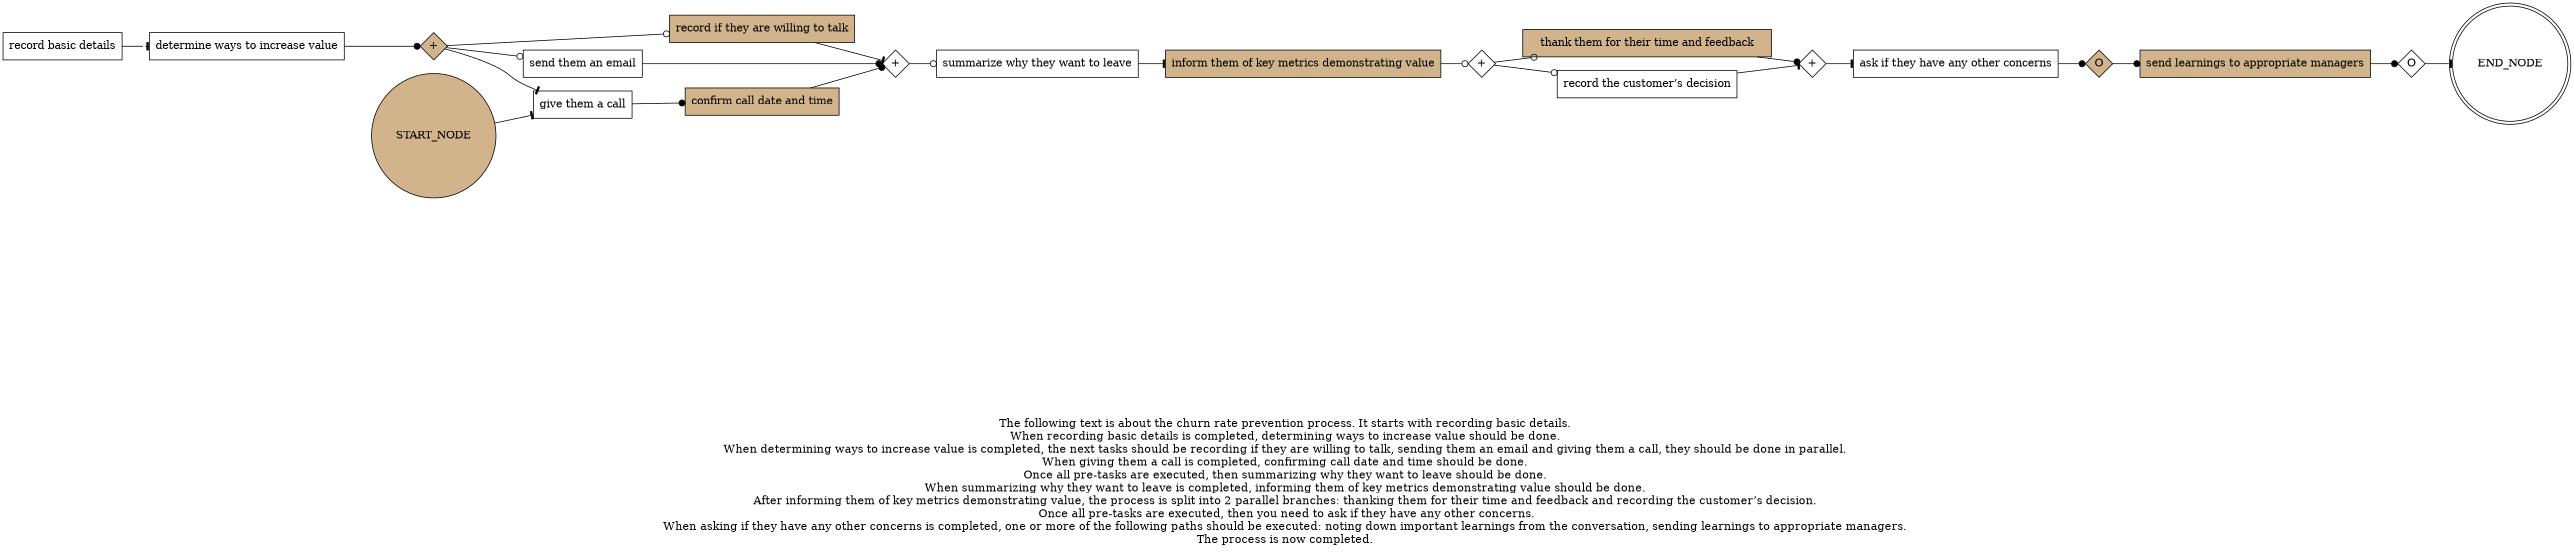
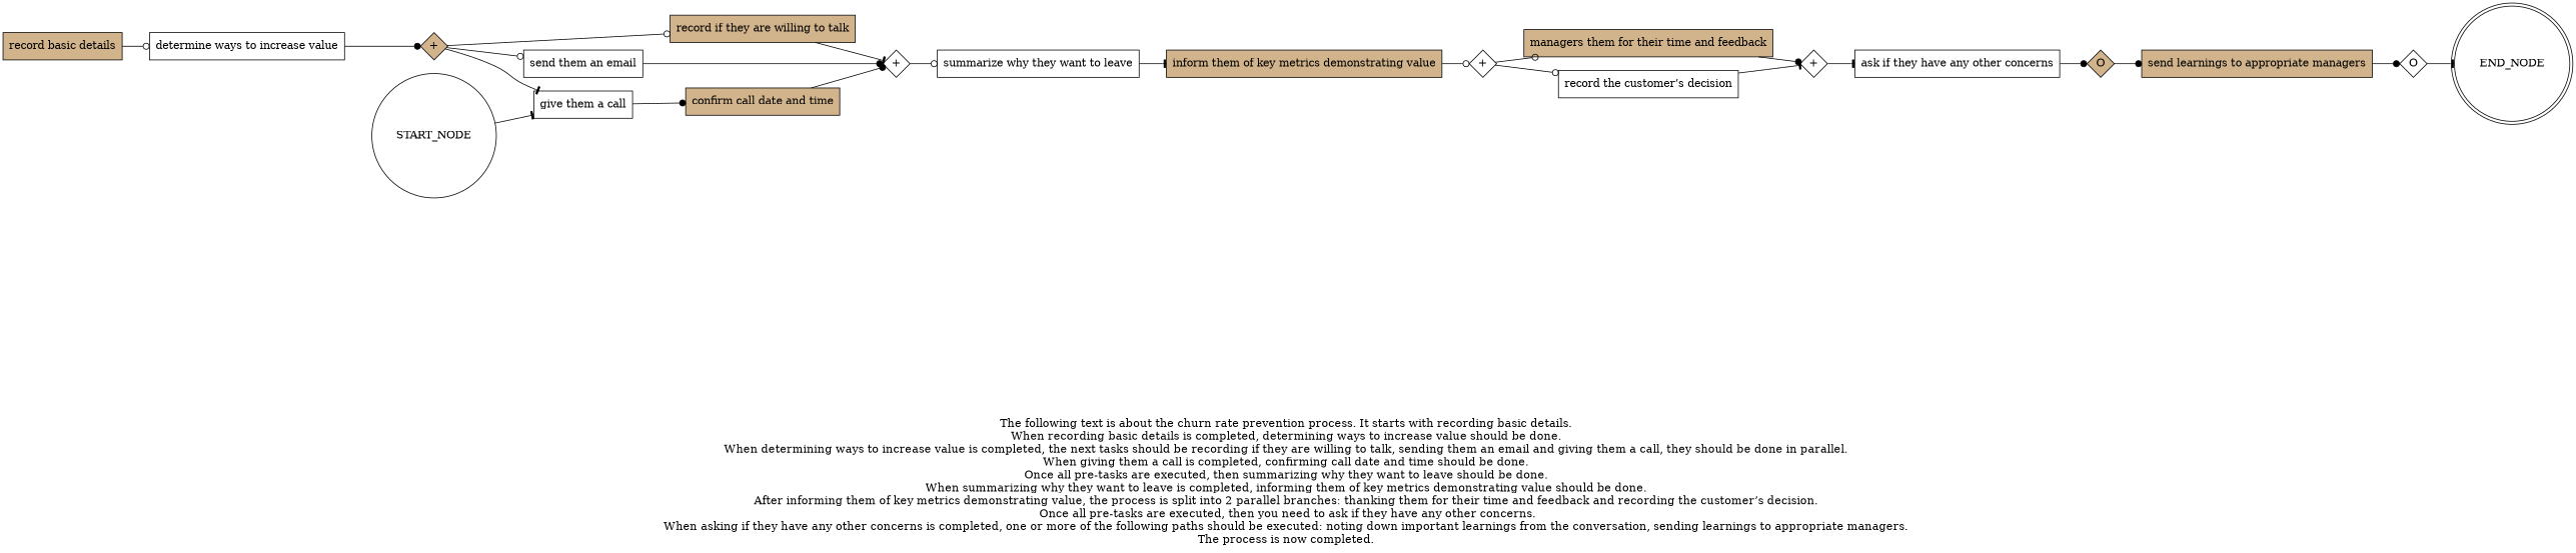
  digraph {
    fontsize=15
    label="\n\n\nThe following text is about the churn rate prevention process. It starts with recording basic details. \nWhen recording basic details is completed, determining ways to increase value should be done. \nWhen determining ways to increase value is completed, the next tasks should be recording if they are willing to talk, sending them an email and giving them a call, they should be done in parallel. \nWhen giving them a call is completed, confirming call date and time should be done. \nOnce all pre-tasks are executed, then summarizing why they want to leave should be done. \nWhen summarizing why they want to leave is completed, informing them of key metrics demonstrating value should be done. \nAfter informing them of key metrics demonstrating value, the process is split into 2 parallel branches: thanking them for their time and feedback and recording the customer’s decision. \nOnce all pre-tasks are executed, then you need to ask if they have any other concerns.\nWhen asking if they have any other concerns is completed, one or more of the following paths should be executed: noting down important learnings from the conversation, sending learnings to appropriate managers. \nThe process is now completed. \n"
    rankdir=LR
    node [fillcolor=white shape=box style=filled]
    edge [arrowhead=dot]
-   "record basic details"
+   "record basic details" [fillcolor=tan]
    "determine ways to increase value"
    n3 [fillcolor=tan fixedsize=true label="+" shape=diamond width=0.5]
    "record if they are willing to talk" [fillcolor=tan]
    "send them an email"
    "give them a call"
    n7 [fixedsize=true label="+" shape=diamond width=0.5]
    "confirm call date and time" [fillcolor=tan]
    "summarize why they want to leave"
    "inform them of key metrics demonstrating value" [fillcolor=tan]
    n11 [fixedsize=true label="+" shape=diamond width=0.5]
-   "thank them for their time and feedback" [fillcolor=tan]
+   "thank them for their time and feedback" [fillcolor=tan label="managers them for their time and feedback"]
    "record the customer’s decision"
    n14 [fixedsize=true label="+" shape=diamond width=0.5]
    "ask if they have any other concerns"
    n16 [fillcolor=tan fixedsize=true label=O shape=diamond width=0.5]
    "send learnings to appropriate managers" [fillcolor=tan]
    n18 [fixedsize=true label=O shape=diamond width=0.5]
    END_NODE [shape=doublecircle width=0.2]
-   START_NODE [fillcolor=tan shape=circle width=0.3]
+   START_NODE [shape=circle width=0.3]
    subgraph sub_1 {
      "record basic details"
      "determine ways to increase value"
      n3
      "record if they are willing to talk"
      "send them an email"
      "give them a call"
      n7
      "confirm call date and time"
      "summarize why they want to leave"
      "inform them of key metrics demonstrating value"
      n11
      "thank them for their time and feedback"
      "record the customer’s decision"
      n14
      "ask if they have any other concerns"
      n16
      "send learnings to appropriate managers"
      n18
    }
-   "record basic details" -> "determine ways to increase value" [arrowhead=tee]
+   "record basic details" -> "determine ways to increase value" [arrowhead=odot]
    "determine ways to increase value" -> n3
    n3 -> "record if they are willing to talk" [arrowhead=odot]
    n3 -> "send them an email" [arrowhead=odot]
    n3 -> "give them a call" [arrowhead=tee]
    "record if they are willing to talk" -> n7 [arrowhead=tee]
    "send them an email" -> n7
    "give them a call" -> "confirm call date and time"
    n7 -> "summarize why they want to leave" [arrowhead=odot]
    "confirm call date and time" -> n7
    "summarize why they want to leave" -> "inform them of key metrics demonstrating value" [arrowhead=tee]
    "inform them of key metrics demonstrating value" -> n11 [arrowhead=odot]
    n11 -> "thank them for their time and feedback" [arrowhead=odot]
    n11 -> "record the customer’s decision" [arrowhead=odot]
    "thank them for their time and feedback" -> n14
    "record the customer’s decision" -> n14 [arrowhead=tee]
    n14 -> "ask if they have any other concerns" [arrowhead=tee]
    "ask if they have any other concerns" -> n16
    n16 -> "send learnings to appropriate managers"
    "send learnings to appropriate managers" -> n18
    n18 -> END_NODE [arrowhead=tee]
    START_NODE -> "give them a call" [arrowhead=tee]
  }
